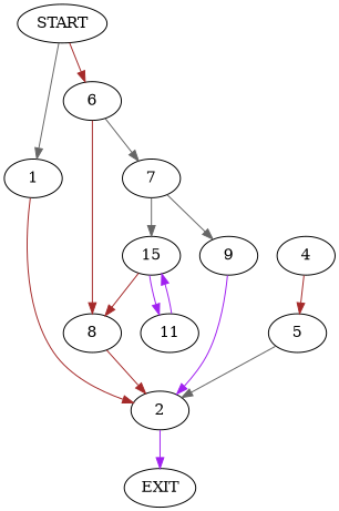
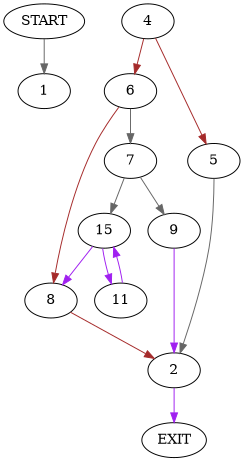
  digraph {
    edge [color=gray40]
    n1 [label=START]
    1
    2
    n4 [label=EXIT]
    4
    5
    6
    7
    8
    9
    n11 [label=15]
    11
    n1 -> 1
-   1 -> 2 [color=brown]
    2 -> n4 [color=purple]
    4 -> 5 [color=brown]
-   n1 -> 6 [color=brown]
+   4 -> 6 [color=brown]
    5 -> 2
    6 -> 7
    6 -> 8 [color=brown]
    7 -> 9
    7 -> n11
    8 -> 2 [color=brown]
    9 -> 2 [color=purple]
-   n11 -> 8 [color=brown]
+   n11 -> 8 [color=purple]
    n11 -> 11 [color=purple]
    11 -> n11 [color=purple]
  }
